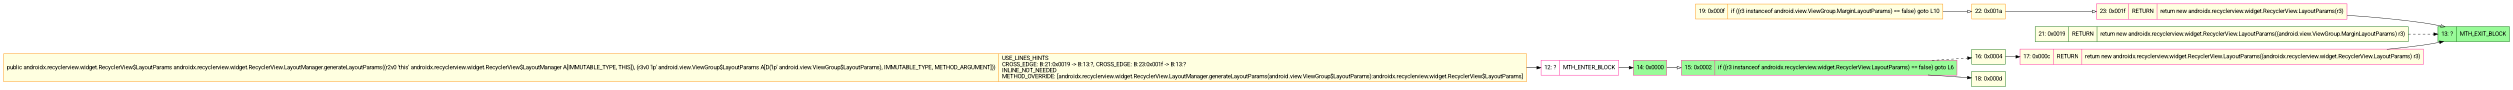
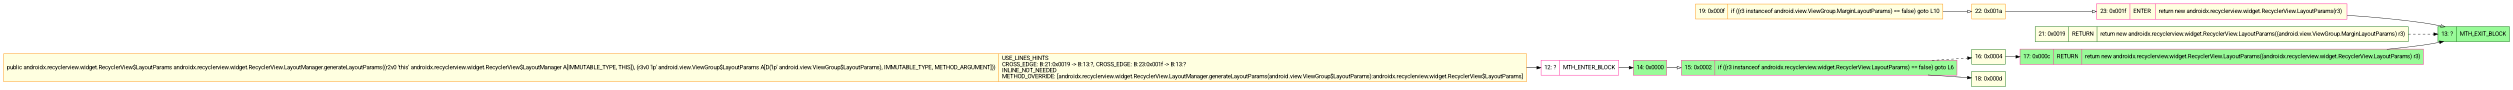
  digraph {
    fontname=Roboto
    rankdir=LR
    node [color=deeppink fillcolor=lightyellow fontname=Roboto shape=record style=filled]
    edge [arrowhead=normal fontname=Roboto]
    n1 [fillcolor=white label="{12\:\ ?|MTH_ENTER_BLOCK\l}"]
    n2 [fillcolor=palegreen label="{14\:\ 0x0000}"]
    n3 [fillcolor=palegreen label="{15\:\ 0x0002|if ((r3 instanceof androidx.recyclerview.widget.RecyclerView.LayoutParams) == false) goto L6\l}"]
    n4 [color=darkgreen label="{16\:\ 0x0004}"]
    n5 [color=darkgreen label="{18\:\ 0x000d}"]
-   n6 [label="{17\:\ 0x000c|RETURN\l|return new androidx.recyclerview.widget.RecyclerView.LayoutParams((androidx.recyclerview.widget.RecyclerView.LayoutParams) r3)\l}"]
+   n6 [fillcolor=palegreen label="{17\:\ 0x000c|RETURN\l|return new androidx.recyclerview.widget.RecyclerView.LayoutParams((androidx.recyclerview.widget.RecyclerView.LayoutParams) r3)\l}"]
    n7 [color=darkgreen fillcolor=palegreen label="{13\:\ ?|MTH_EXIT_BLOCK\l}"]
    n8 [color=darkorange label="{19\:\ 0x000f|if ((r3 instanceof android.view.ViewGroup.MarginLayoutParams) == false) goto L10\l}"]
    n9 [color=darkorange label="{22\:\ 0x001a}"]
-   n10 [label="{23\:\ 0x001f|RETURN\l|return new androidx.recyclerview.widget.RecyclerView.LayoutParams(r3)\l}"]
+   n10 [label="{23\:\ 0x001f|ENTER\l|return new androidx.recyclerview.widget.RecyclerView.LayoutParams(r3)\l}"]
    n11 [color=darkgreen label="{21\:\ 0x0019|RETURN\l|return new androidx.recyclerview.widget.RecyclerView.LayoutParams((android.view.ViewGroup.MarginLayoutParams) r3)\l}"]
    n12 [color=darkorange label="{public androidx.recyclerview.widget.RecyclerView$LayoutParams androidx.recyclerview.widget.RecyclerView.LayoutManager.generateLayoutParams((r2v0 'this' androidx.recyclerview.widget.RecyclerView$LayoutManager A[IMMUTABLE_TYPE, THIS]), (r3v0 'lp' android.view.ViewGroup$LayoutParams A[D('lp' android.view.ViewGroup$LayoutParams), IMMUTABLE_TYPE, METHOD_ARGUMENT]))  | USE_LINES_HINTS\lCROSS_EDGE: B:21:0x0019 \-\> B:13:?, CROSS_EDGE: B:23:0x001f \-\> B:13:?\lINLINE_NOT_NEEDED\lMETHOD_OVERRIDE: [androidx.recyclerview.widget.RecyclerView.LayoutManager.generateLayoutParams(android.view.ViewGroup$LayoutParams):androidx.recyclerview.widget.RecyclerView$LayoutParams]\l}"]
    n1 -> n2
    n2 -> n3 [arrowhead=onormal]
    n3 -> n4 [style=dashed]
    n3 -> n5
    n4 -> n6
    n6 -> n7
    n8 -> n9 [arrowhead=onormal]
    n9 -> n10 [arrowhead=onormal]
    n10 -> n7 [arrowhead=onormal]
    n11 -> n7 [style=dashed]
    n12 -> n1
  }
